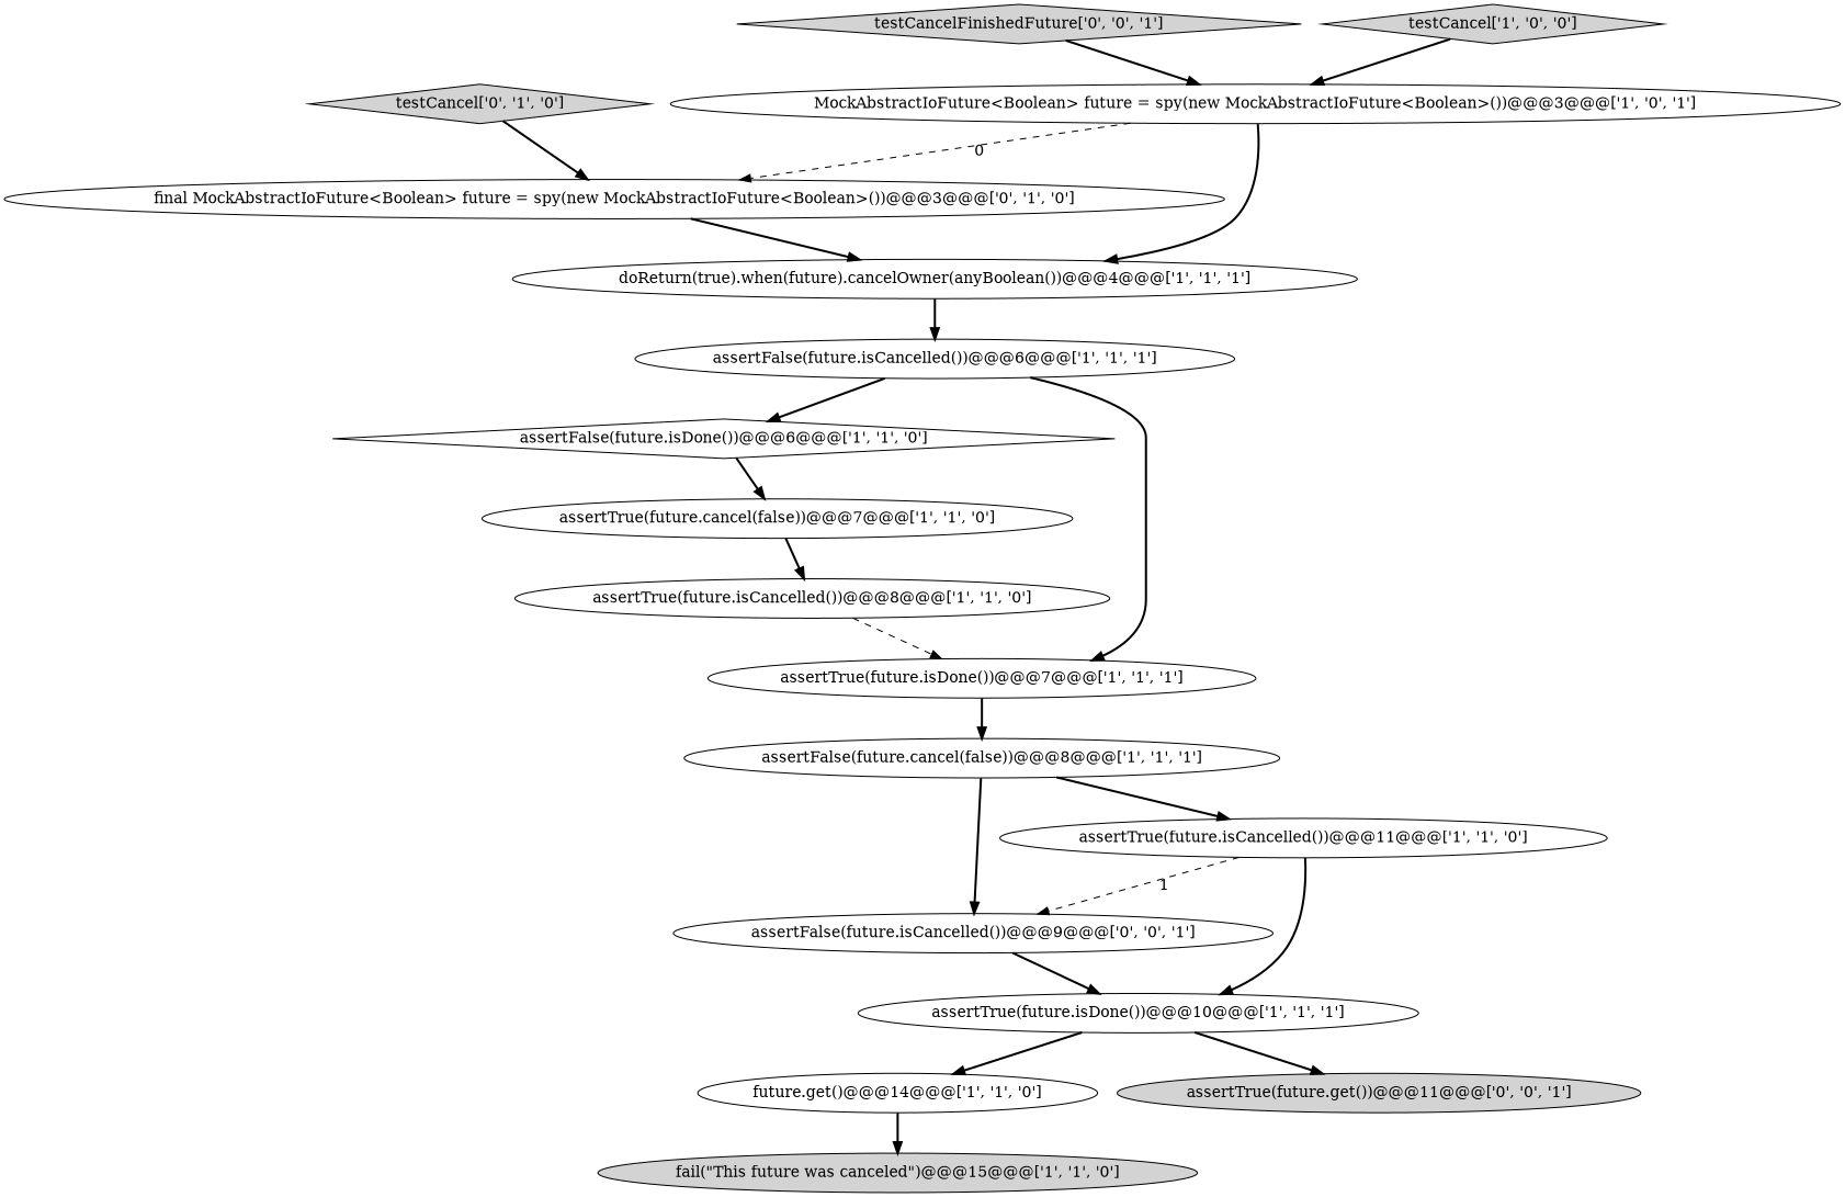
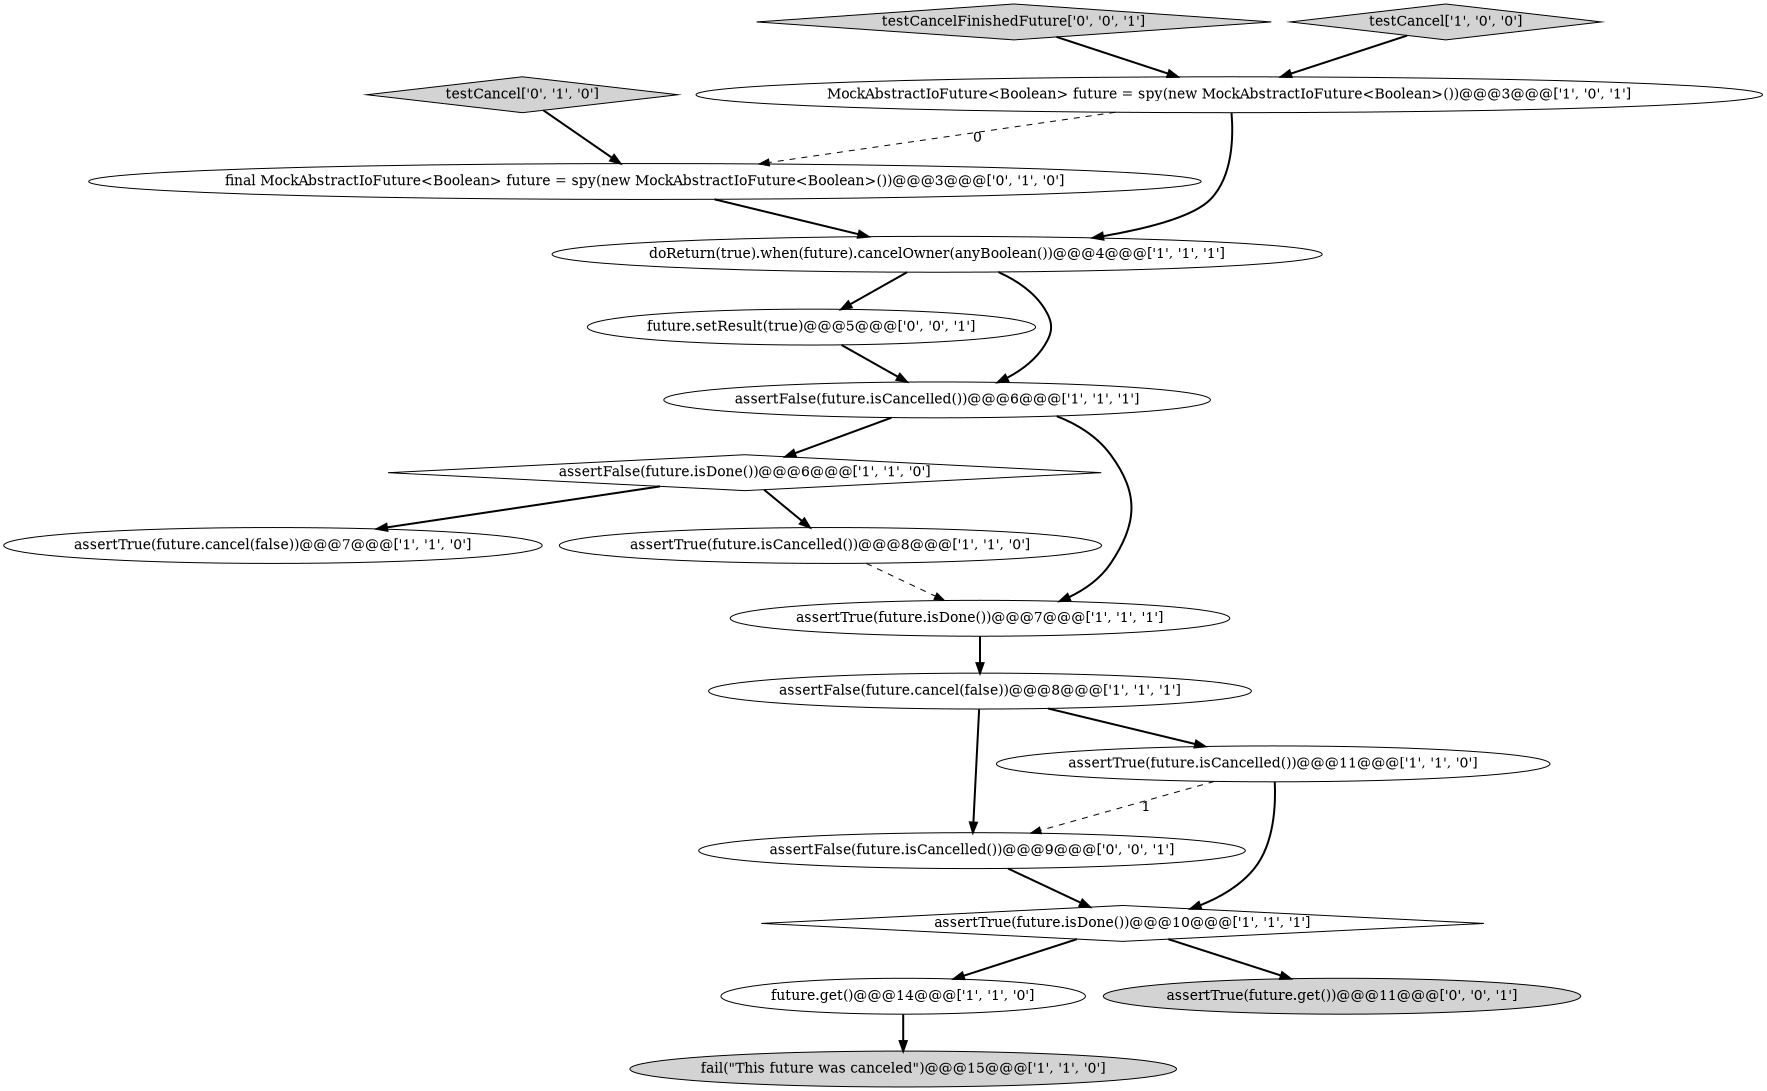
  digraph {
    node [fillcolor=white shape=ellipse style=filled]
    edge [style=bold]
    n1 [label="MockAbstractIoFuture<Boolean> future = spy(new MockAbstractIoFuture<Boolean>())@@@3@@@['1', '0', '1']"]
    n2 [label="final MockAbstractIoFuture<Boolean> future = spy(new MockAbstractIoFuture<Boolean>())@@@3@@@['0', '1', '0']"]
    n3 [label="doReturn(true).when(future).cancelOwner(anyBoolean())@@@4@@@['1', '1', '1']"]
+   n4 [label="future.setResult(true)@@@5@@@['0', '0', '1']"]
    n5 [label="assertFalse(future.isCancelled())@@@6@@@['1', '1', '1']"]
    n6 [label="assertFalse(future.isDone())@@@6@@@['1', '1', '0']" shape=diamond]
    n7 [label="assertTrue(future.cancel(false))@@@7@@@['1', '1', '0']"]
    n8 [label="assertTrue(future.isCancelled())@@@8@@@['1', '1', '0']"]
    n9 [label="assertFalse(future.cancel(false))@@@8@@@['1', '1', '1']"]
    n10 [label="assertFalse(future.isCancelled())@@@9@@@['0', '0', '1']"]
    n11 [label="assertTrue(future.isCancelled())@@@11@@@['1', '1', '0']"]
-   n12 [label="assertTrue(future.isDone())@@@10@@@['1', '1', '1']"]
+   n12 [label="assertTrue(future.isDone())@@@10@@@['1', '1', '1']" shape=diamond]
    n13 [label="future.get()@@@14@@@['1', '1', '0']"]
    n14 [fillcolor=lightgray label="assertTrue(future.get())@@@11@@@['0', '0', '1']"]
    n15 [fillcolor=lightgray label="fail(\"This future was canceled\")@@@15@@@['1', '1', '0']"]
    n16 [label="assertTrue(future.isDone())@@@7@@@['1', '1', '1']"]
    n17 [fillcolor=lightgray label="testCancelFinishedFuture['0', '0', '1']" shape=diamond]
    n18 [fillcolor=lightgray label="testCancel['1', '0', '0']" shape=diamond]
    n19 [fillcolor=lightgray label="testCancel['0', '1', '0']" shape=diamond]
    n1 -> n2 [label=0 style=dashed]
    n1 -> n3
    n2 -> n3
+   n3 -> n4
    n3 -> n5
+   n4 -> n5
    n5 -> n6
    n5 -> n16
    n6 -> n7
-   n7 -> n8
+   n6 -> n8
    n8 -> n16 [style=dashed]
    n9 -> n10
    n9 -> n11
    n10 -> n12
    n11 -> n10 [label=1 style=dashed]
    n11 -> n12
    n12 -> n13
    n12 -> n14
    n13 -> n15
    n16 -> n9
    n17 -> n1
    n18 -> n1
    n19 -> n2
  }
